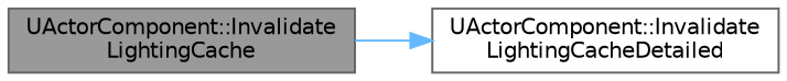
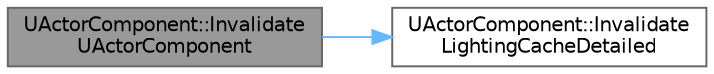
  digraph {
    rankdir=LR
    node [fontname=Helvetica fontsize=10 shape=box style=filled]
-   n1 [color=gray40 fillcolor=grey60 fontcolor=black height=0.2 label="UActorComponent::Invalidate\lLightingCache" width=0.4]
+   n1 [color=gray40 fillcolor=grey60 fontcolor=black height=0.2 label="UActorComponent::Invalidate\lUActorComponent" width=0.4]
    n2 [color=grey40 fillcolor=white height=0.2 label="UActorComponent::Invalidate\lLightingCacheDetailed" width=0.4]
    n1 -> n2 [color=steelblue1 fontname=Helvetica fontsize=10 labelfontname=Helvetica labelfontsize=10 style=solid]
  }
